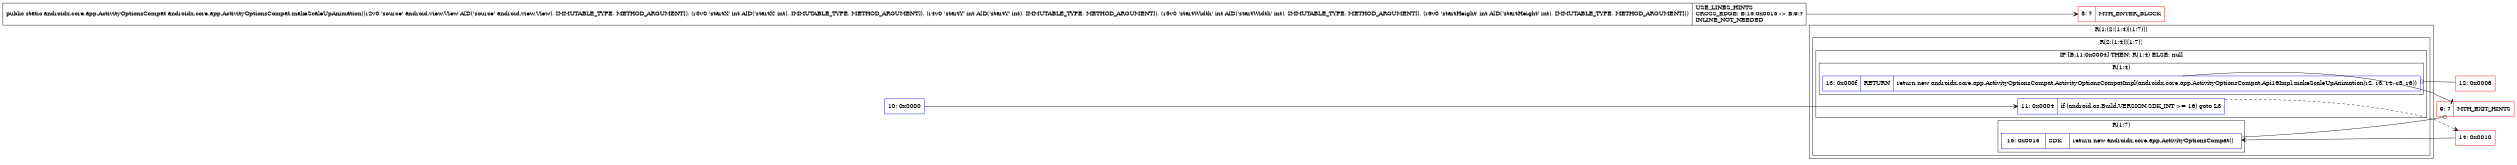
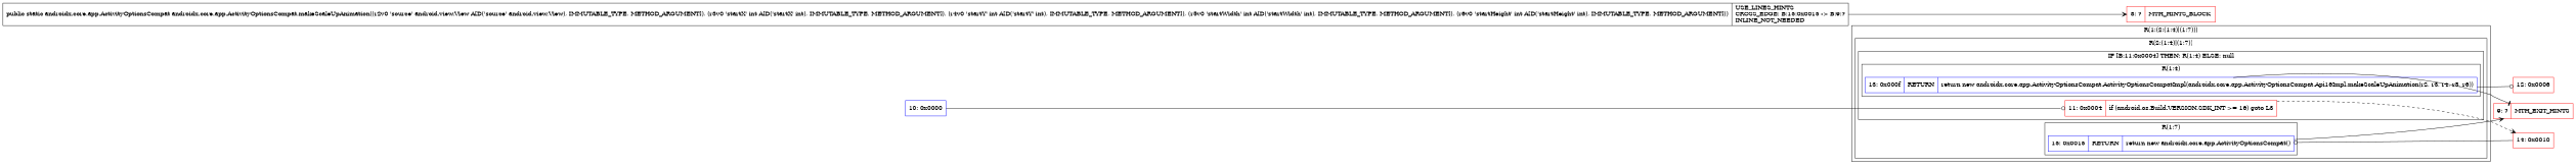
  digraph {
    rankdir=LR
    node [color=blue shape=record]
    edge [arrowhead=vee]
    n1 [label="{13\:\ 0x000f|RETURN\l|return new androidx.core.app.ActivityOptionsCompat.ActivityOptionsCompatImpl(androidx.core.app.ActivityOptionsCompat.Api16Impl.makeScaleUpAnimation(r2, r3, r4, r5, r6))\l}"]
-   n2 [label="{11\:\ 0x0004|if (android.os.Build.VERSION.SDK_INT \>= 16) goto L3\l}"]
-   n3 [label="{15\:\ 0x0015|SDK\l|return new androidx.core.app.ActivityOptionsCompat()\l}"]
+   n2 [color=red label="{11\:\ 0x0004|if (android.os.Build.VERSION.SDK_INT \>= 16) goto L3\l}"]
+   n3 [label="{15\:\ 0x0015|RETURN\l|return new androidx.core.app.ActivityOptionsCompat()\l}"]
    n4 [color=red label="{9\:\ ?|MTH_EXIT_HINTS\l}"]
    n5 [color=red label="{14\:\ 0x0010}"]
    n6 [color=red label="{12\:\ 0x0006}"]
-   n7 [color=red label="{8\:\ ?|MTH_ENTER_BLOCK\l}"]
+   n7 [color=red label="{8\:\ ?|MTH_HINTS_BLOCK\l}"]
    n8 [label="{10\:\ 0x0000}"]
    n9 [label="{public static androidx.core.app.ActivityOptionsCompat androidx.core.app.ActivityOptionsCompat.makeScaleUpAnimation((r2v0 'source' android.view.View A[D('source' android.view.View), IMMUTABLE_TYPE, METHOD_ARGUMENT]), (r3v0 'startX' int A[D('startX' int), IMMUTABLE_TYPE, METHOD_ARGUMENT]), (r4v0 'startY' int A[D('startY' int), IMMUTABLE_TYPE, METHOD_ARGUMENT]), (r5v0 'startWidth' int A[D('startWidth' int), IMMUTABLE_TYPE, METHOD_ARGUMENT]), (r6v0 'startHeight' int A[D('startHeight' int), IMMUTABLE_TYPE, METHOD_ARGUMENT]))  | USE_LINES_HINTS\lCROSS_EDGE: B:15:0x0015 \-\> B:9:?\lINLINE_NOT_NEEDED\l}" color=""]
    subgraph cluster_1 {
      label="R(1:(2:(1:4)|(1:7)))"
      subgraph cluster_2 {
        label="R(2:(1:4)|(1:7))"
        subgraph cluster_3 {
          label="IF [B:11:0x0004] THEN: R(1:4) ELSE: null"
          n2
          subgraph cluster_4 {
            label="R(1:4)"
            n1
          }
        }
        subgraph cluster_5 {
          label="R(1:7)"
          n3
        }
      }
    }
    n1 -> n4 [arrowhead=tee]
    n2 -> n5 [style=dashed]
-   n3 -> n4 [arrowhead=odot]
-   n5 -> n3
-   n6 -> n1 [arrowhead=odot]
-   n8 -> n2
+   n3 -> n4
+   n5 -> n3 [arrowhead=odot]
+   n1 -> n6 [arrowhead=odot]
+   n8 -> n2 [arrowhead=odot]
    n9 -> n7
  }
